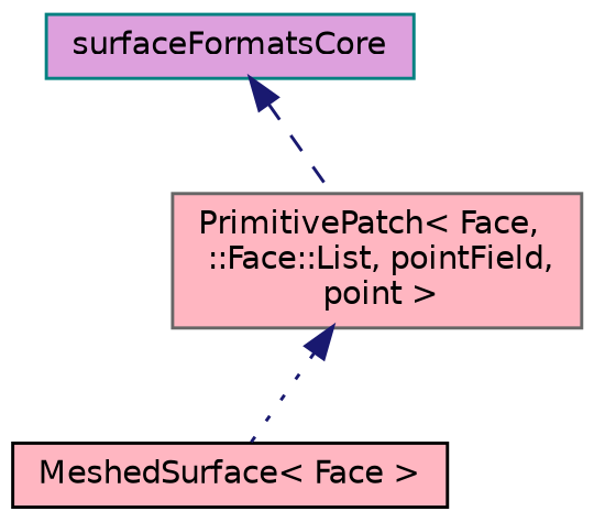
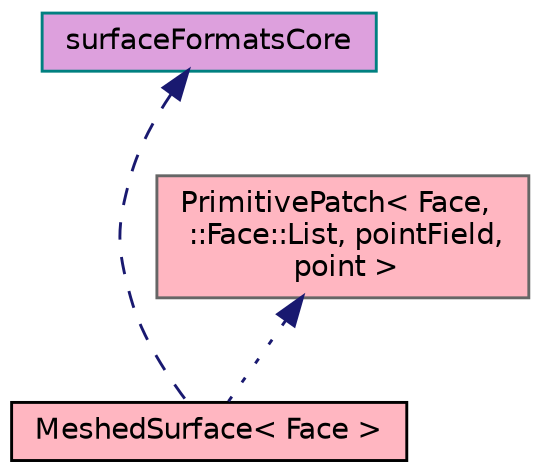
  digraph {
    node [fillcolor=lightpink fontname=Helvetica fontsize=10 shape=record style=filled]
    edge [color=midnightblue dir=back fontname=Helvetica fontsize=10 labelfontname=Helvetica labelfontsize=10]
    n1 [color=black fontcolor=black height=0.2 label="MeshedSurface\< Face \>" width=0.4]
    n2 [color=gray40 height=0.2 label="PrimitivePatch\< Face,\l ::Face::List, pointField,\l point \>" width=0.4]
    n3 [color=teal fillcolor=plum height=0.2 label=surfaceFormatsCore width=0.4]
    n2 -> n1 [style=dotted]
-   n3 -> n2 [style=dashed]
+   n3 -> n1 [style=dashed]
  }
